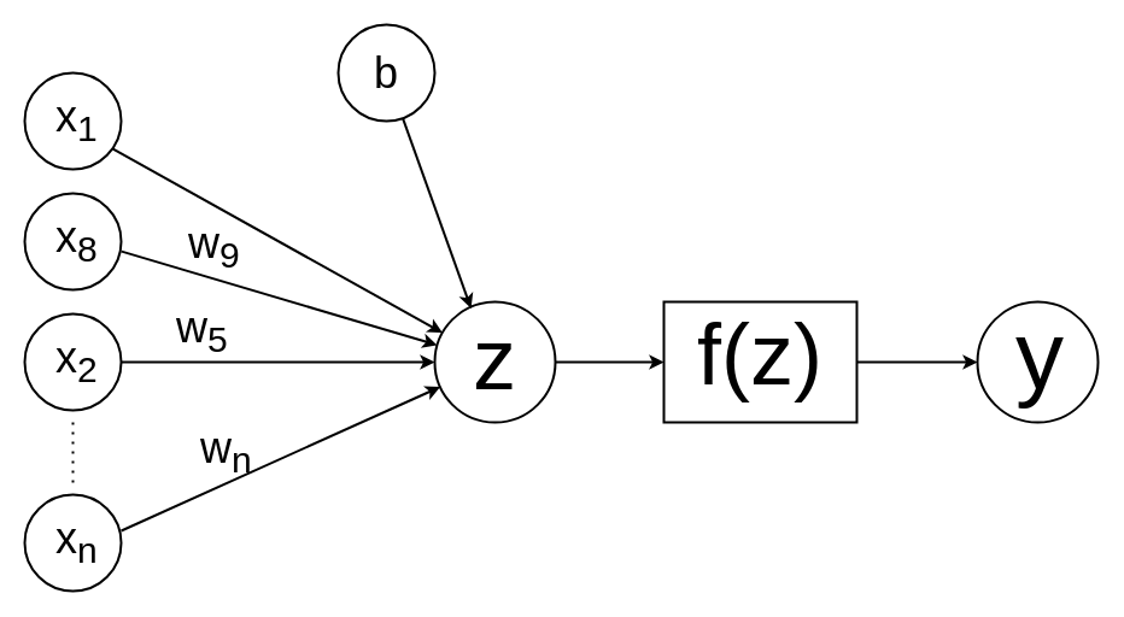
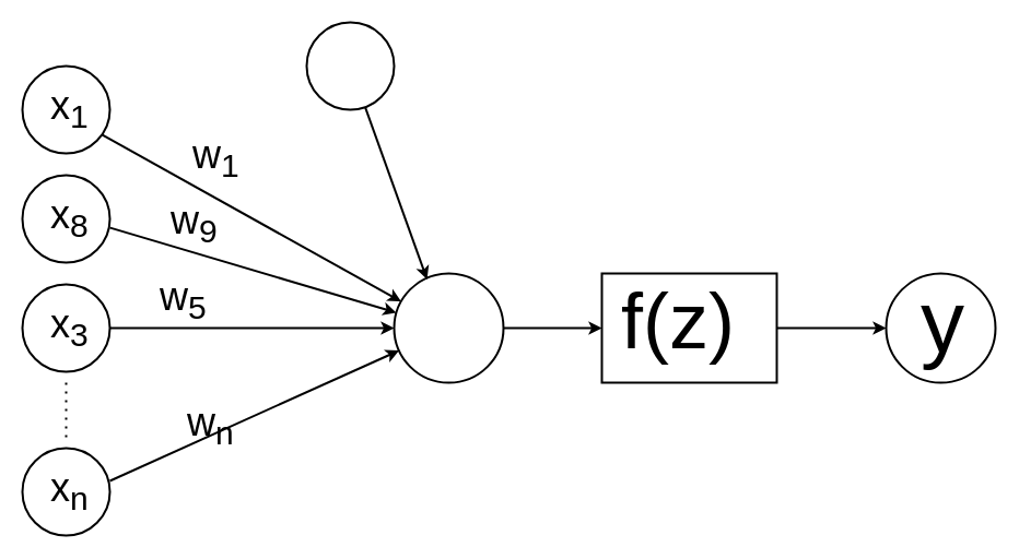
  <mxCell id="0" />
  <mxCell id="1" parent="0" />
  <mxCell id="2" value="" style="ellipse;whiteSpace=wrap;html=1;aspect=fixed;strokeWidth=2;" parent="1" vertex="1"><mxGeometry x="20" y="160" width="80" height="80" as="geometry" /></mxCell>
  <mxCell id="3" value="" style="ellipse;whiteSpace=wrap;html=1;aspect=fixed;strokeColor=default;strokeWidth=2;align=center;verticalAlign=middle;fontFamily=Helvetica;fontSize=12;fontColor=default;fillColor=default;" parent="1" vertex="1"><mxGeometry x="20" y="260" width="80" height="80" as="geometry" /></mxCell>
  <mxCell id="4" value="" style="ellipse;whiteSpace=wrap;html=1;aspect=fixed;strokeWidth=2;" parent="1" vertex="1"><mxGeometry x="20" y="60" width="80" height="80" as="geometry" /></mxCell>
  <mxCell id="5" value="" style="ellipse;whiteSpace=wrap;html=1;aspect=fixed;strokeColor=default;strokeWidth=2;align=center;verticalAlign=middle;fontFamily=Helvetica;fontSize=12;fontColor=default;fillColor=default;" parent="1" vertex="1"><mxGeometry x="20" y="410" width="80" height="80" as="geometry" /></mxCell>
  <mxCell id="6" value="" style="ellipse;whiteSpace=wrap;html=1;aspect=fixed;strokeColor=default;strokeWidth=2;align=center;verticalAlign=middle;fontFamily=Helvetica;fontSize=12;fontColor=default;fillColor=default;" parent="1" vertex="1"><mxGeometry x="280" y="20" width="80" height="80" as="geometry" /></mxCell>
  <mxCell id="7" value="" style="ellipse;whiteSpace=wrap;html=1;strokeColor=default;strokeWidth=2;align=center;verticalAlign=middle;fontFamily=Helvetica;fontSize=12;fontColor=default;fillColor=default;" parent="1" vertex="1"><mxGeometry x="360" y="250" width="100" height="100" as="geometry" /></mxCell>
  <mxCell id="8" value="" style="rounded=0;whiteSpace=wrap;html=1;strokeColor=default;strokeWidth=2;align=center;verticalAlign=middle;fontFamily=Helvetica;fontSize=12;fontColor=default;fillColor=default;" parent="1" vertex="1"><mxGeometry x="550" y="250" width="160" height="100" as="geometry" /></mxCell>
  <mxCell id="9" value="" style="ellipse;whiteSpace=wrap;html=1;strokeColor=default;strokeWidth=2;align=center;verticalAlign=middle;fontFamily=Helvetica;fontSize=12;fontColor=default;fillColor=default;" parent="1" vertex="1"><mxGeometry x="810" y="250" width="100" height="100" as="geometry" /></mxCell>
  <mxCell id="10" value="" style="endArrow=classic;html=1;rounded=0;exitX=1;exitY=0.5;exitDx=0;exitDy=0;entryX=0;entryY=0.5;entryDx=0;entryDy=0;strokeColor=default;strokeWidth=2;align=center;verticalAlign=middle;fontFamily=Helvetica;fontSize=11;fontColor=default;labelBackgroundColor=default;" parent="1" source="7" target="8" edge="1"><mxGeometry width="50" height="50" relative="1" as="geometry"><mxPoint x="470" y="410" as="sourcePoint" /><mxPoint x="520" y="360" as="targetPoint" /></mxGeometry></mxCell>
  <mxCell id="11" value="" style="endArrow=classic;html=1;rounded=0;exitX=1;exitY=0.5;exitDx=0;exitDy=0;entryX=0;entryY=0.5;entryDx=0;entryDy=0;strokeColor=default;strokeWidth=2;align=center;verticalAlign=middle;fontFamily=Helvetica;fontSize=11;fontColor=default;labelBackgroundColor=default;" parent="1" source="8" target="9" edge="1"><mxGeometry width="50" height="50" relative="1" as="geometry"><mxPoint x="470" y="410" as="sourcePoint" /><mxPoint x="520" y="360" as="targetPoint" /></mxGeometry></mxCell>
  <mxCell id="12" value="" style="endArrow=classic;html=1;rounded=0;entryX=0.301;entryY=0.054;entryDx=0;entryDy=0;entryPerimeter=0;strokeColor=default;strokeWidth=2;align=center;verticalAlign=middle;fontFamily=Helvetica;fontSize=11;fontColor=default;labelBackgroundColor=default;" parent="1" source="6" target="7" edge="1"><mxGeometry width="50" height="50" relative="1" as="geometry"><mxPoint x="470" y="220" as="sourcePoint" /><mxPoint x="520" y="170" as="targetPoint" /></mxGeometry></mxCell>
  <mxCell id="13" value="" style="endArrow=classic;html=1;rounded=0;exitX=0.91;exitY=0.787;exitDx=0;exitDy=0;exitPerimeter=0;strokeWidth=2;" parent="1" source="4" target="7" edge="1"><mxGeometry width="50" height="50" relative="1" as="geometry"><mxPoint x="160" y="130" as="sourcePoint" /><mxPoint x="300" y="190" as="targetPoint" /></mxGeometry></mxCell>
  <mxCell id="14" value="" style="endArrow=classic;html=1;rounded=0;exitX=1.003;exitY=0.602;exitDx=0;exitDy=0;exitPerimeter=0;strokeColor=default;strokeWidth=2;align=center;verticalAlign=middle;fontFamily=Helvetica;fontSize=11;fontColor=default;labelBackgroundColor=default;" parent="1" source="2" target="7" edge="1"><mxGeometry width="50" height="50" relative="1" as="geometry"><mxPoint x="150" y="270" as="sourcePoint" /><mxPoint x="200" y="220" as="targetPoint" /></mxGeometry></mxCell>
  <mxCell id="15" value="" style="endArrow=classic;html=1;rounded=0;exitX=1;exitY=0.5;exitDx=0;exitDy=0;strokeColor=default;strokeWidth=2;align=center;verticalAlign=middle;fontFamily=Helvetica;fontSize=11;fontColor=default;labelBackgroundColor=default;" parent="1" source="3" target="7" edge="1"><mxGeometry width="50" height="50" relative="1" as="geometry"><mxPoint x="150" y="350" as="sourcePoint" /><mxPoint x="200" y="300" as="targetPoint" /></mxGeometry></mxCell>
  <mxCell id="16" value="" style="endArrow=classic;html=1;rounded=0;exitX=1;exitY=0.375;exitDx=0;exitDy=0;exitPerimeter=0;strokeColor=default;strokeWidth=2;align=center;verticalAlign=middle;fontFamily=Helvetica;fontSize=11;fontColor=default;labelBackgroundColor=default;" parent="1" source="5" target="7" edge="1"><mxGeometry width="50" height="50" relative="1" as="geometry"><mxPoint x="150" y="350" as="sourcePoint" /><mxPoint x="200" y="300" as="targetPoint" /></mxGeometry></mxCell>
  <mxCell id="17" value="" style="endArrow=none;dashed=1;html=1;dashPattern=1 3;strokeWidth=2;rounded=0;endSize=6;" parent="1" edge="1"><mxGeometry width="50" height="50" relative="1" as="geometry"><mxPoint x="60" y="350" as="sourcePoint" /><mxPoint x="60" y="400" as="targetPoint" /></mxGeometry></mxCell>
  <mxCell id="18" value="&lt;font style=&quot;font-size: 36px;&quot;&gt;x&lt;sub&gt;1&lt;/sub&gt;&lt;span style=&quot;white-space: pre;&quot;&gt;&#09;&lt;/span&gt;&lt;/font&gt;" style="text;html=1;align=center;verticalAlign=middle;whiteSpace=wrap;rounded=0;" parent="1" vertex="1"><mxGeometry x="56" y="85" width="60" height="30" as="geometry" /></mxCell>
  <mxCell id="19" value="&lt;font style=&quot;font-size: 36px;&quot;&gt;x&lt;sub&gt;8&lt;/sub&gt;&lt;span style=&quot;white-space: pre;&quot;&gt;&#09;&lt;/span&gt;&lt;/font&gt;" style="text;html=1;align=center;verticalAlign=middle;whiteSpace=wrap;rounded=0;" parent="1" vertex="1"><mxGeometry x="56" y="185" width="60" height="30" as="geometry" /></mxCell>
- <mxCell id="20" value="&lt;font style=&quot;font-size: 36px;&quot;&gt;x&lt;sub&gt;2&lt;/sub&gt;&lt;span style=&quot;white-space: pre;&quot;&gt;&#09;&lt;/span&gt;&lt;/font&gt;" style="text;html=1;align=center;verticalAlign=middle;whiteSpace=wrap;rounded=0;" parent="1" vertex="1"><mxGeometry x="56" y="285" width="60" height="30" as="geometry" /></mxCell>
+ <mxCell id="20" value="&lt;font style=&quot;font-size: 36px;&quot;&gt;x&lt;sub&gt;3&lt;/sub&gt;&lt;span style=&quot;white-space: pre;&quot;&gt;&#09;&lt;/span&gt;&lt;/font&gt;" style="text;html=1;align=center;verticalAlign=middle;whiteSpace=wrap;rounded=0;" parent="1" vertex="1"><mxGeometry x="56" y="285" width="60" height="30" as="geometry" /></mxCell>
  <mxCell id="21" value="&lt;font style=&quot;font-size: 36px;&quot;&gt;x&lt;sub&gt;n&lt;/sub&gt;&lt;span style=&quot;white-space: pre;&quot;&gt;&#09;&lt;/span&gt;&lt;/font&gt;" style="text;html=1;align=center;verticalAlign=middle;whiteSpace=wrap;rounded=0;" parent="1" vertex="1"><mxGeometry x="56" y="435" width="60" height="30" as="geometry" /></mxCell>
- <mxCell id="22" value="&lt;span style=&quot;font-size: 36px;&quot;&gt;b&lt;/span&gt;" style="text;html=1;align=center;verticalAlign=middle;whiteSpace=wrap;rounded=0;" parent="1" vertex="1"><mxGeometry x="290" y="45" width="60" height="30" as="geometry" /></mxCell>
- <mxCell id="23" value="&lt;font style=&quot;font-size: 72px;&quot;&gt;z&lt;/font&gt;" style="text;html=1;align=center;verticalAlign=bottom;whiteSpace=wrap;rounded=0;fontSize=96;horizontal=1;" parent="1" vertex="1"><mxGeometry x="380" y="259" width="60" height="90" as="geometry" /></mxCell>
- <mxCell id="24" value="&lt;font style=&quot;font-size: 72px;&quot;&gt;f(z)&lt;/font&gt;" style="text;html=1;align=center;verticalAlign=bottom;whiteSpace=wrap;rounded=0;fontSize=96;horizontal=1;" parent="1" vertex="1"><mxGeometry x="570" y="255" width="120" height="90" as="geometry" /></mxCell>
+ <mxCell id="24" value="&lt;font style=&quot;font-size: 72px;&quot;&gt;f(z)&lt;/font&gt;" style="text;html=1;align=center;verticalAlign=bottom;whiteSpace=wrap;rounded=0;fontSize=96;horizontal=1;" parent="1" vertex="1"><mxGeometry x="560" y="255" width="120" height="90" as="geometry" /></mxCell>
  <mxCell id="25" value="&lt;font style=&quot;font-size: 80px;&quot;&gt;y&lt;/font&gt;" style="text;html=1;align=center;verticalAlign=bottom;whiteSpace=wrap;rounded=0;fontSize=96;horizontal=1;" parent="1" vertex="1"><mxGeometry x="832" y="248" width="60" height="100" as="geometry" /></mxCell>
+ <mxCell id="26" value="&lt;font style=&quot;font-size: 36px;&quot;&gt;w&lt;sub&gt;1&lt;/sub&gt;&lt;span style=&quot;white-space: pre;&quot;&gt;&#09;&lt;/span&gt;&lt;/font&gt;" style="text;html=1;align=center;verticalAlign=middle;whiteSpace=wrap;rounded=0;" parent="1" vertex="1"><mxGeometry x="186" y="130" width="60" height="30" as="geometry" /></mxCell>
  <mxCell id="27" value="&lt;font style=&quot;font-size: 36px;&quot;&gt;w&lt;sub&gt;9&lt;/sub&gt;&lt;span style=&quot;white-space: pre;&quot;&gt;&#09;&lt;/span&gt;&lt;/font&gt;" style="text;html=1;align=center;verticalAlign=middle;whiteSpace=wrap;rounded=0;" parent="1" vertex="1"><mxGeometry x="166" y="190" width="60" height="30" as="geometry" /></mxCell>
  <mxCell id="28" value="&lt;font style=&quot;font-size: 36px;&quot;&gt;w&lt;sub&gt;5&lt;/sub&gt;&lt;span style=&quot;white-space: pre;&quot;&gt;&#09;&lt;/span&gt;&lt;/font&gt;" style="text;html=1;align=center;verticalAlign=middle;whiteSpace=wrap;rounded=0;" parent="1" vertex="1"><mxGeometry x="156" y="260" width="60" height="30" as="geometry" /></mxCell>
- <mxCell id="29" value="&lt;font style=&quot;font-size: 36px;&quot;&gt;w&lt;sub&gt;n&lt;/sub&gt;&lt;span style=&quot;white-space: pre;&quot;&gt;&#09;&lt;/span&gt;&lt;/font&gt;" style="text;html=1;align=center;verticalAlign=middle;whiteSpace=wrap;rounded=0;" parent="1" vertex="1"><mxGeometry x="176" y="360" width="60" height="30" as="geometry" /></mxCell>
+ <mxCell id="29" value="&lt;font style=&quot;font-size: 36px;&quot;&gt;w&lt;sub&gt;n&lt;/sub&gt;&lt;span style=&quot;white-space: pre;&quot;&gt;&#09;&lt;/span&gt;&lt;/font&gt;" style="text;html=1;align=center;verticalAlign=middle;whiteSpace=wrap;rounded=0;" parent="1" vertex="1"><mxGeometry x="181" y="375" width="60" height="30" as="geometry" /></mxCell>
